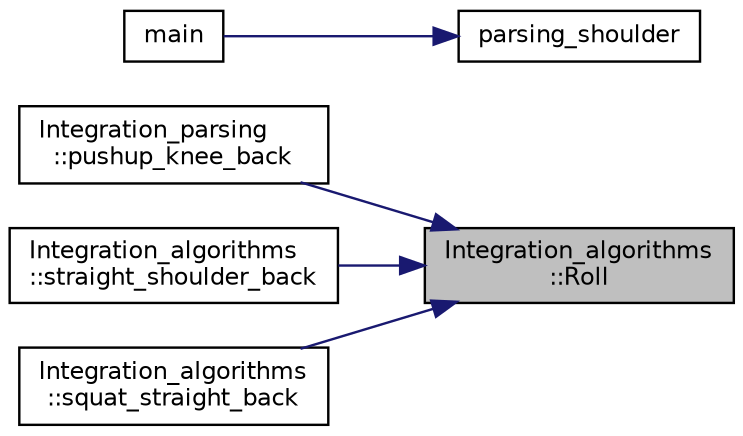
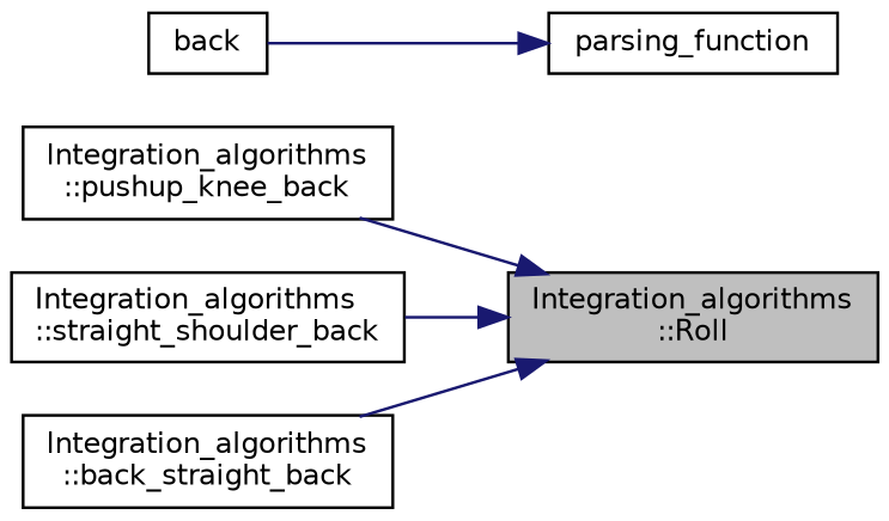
  digraph {
    rankdir=RL
    node [color=black fillcolor=white fontname=Helvetica fontsize=10 shape=record style=filled]
    edge [color=midnightblue dir=back fontname=Helvetica fontsize=10 labelfontname=Helvetica labelfontsize=10 style=solid]
    n1 [fillcolor=grey75 fontcolor=black height=0.2 label="Integration_algorithms\l::Roll" width=0.4]
-   n2 [height=0.2 label="Integration_parsing\l::pushup_knee_back" width=0.4]
+   n2 [height=0.2 label="Integration_algorithms\l::pushup_knee_back" width=0.4]
    n3 [height=0.2 label="Integration_algorithms\l::straight_shoulder_back" width=0.4]
-   n4 [height=0.2 label="Integration_algorithms\l::squat_straight_back" width=0.4]
-   n5 [height=0.2 label=parsing_shoulder width=0.4]
-   n6 [height=0.2 label=main width=0.4]
+   n4 [height=0.2 label="Integration_algorithms\l::back_straight_back" width=0.4]
+   n5 [height=0.2 label=parsing_function width=0.4]
+   n6 [height=0.2 label=back width=0.4]
    n1 -> n2
    n1 -> n3
    n1 -> n4
    n5 -> n6
  }
